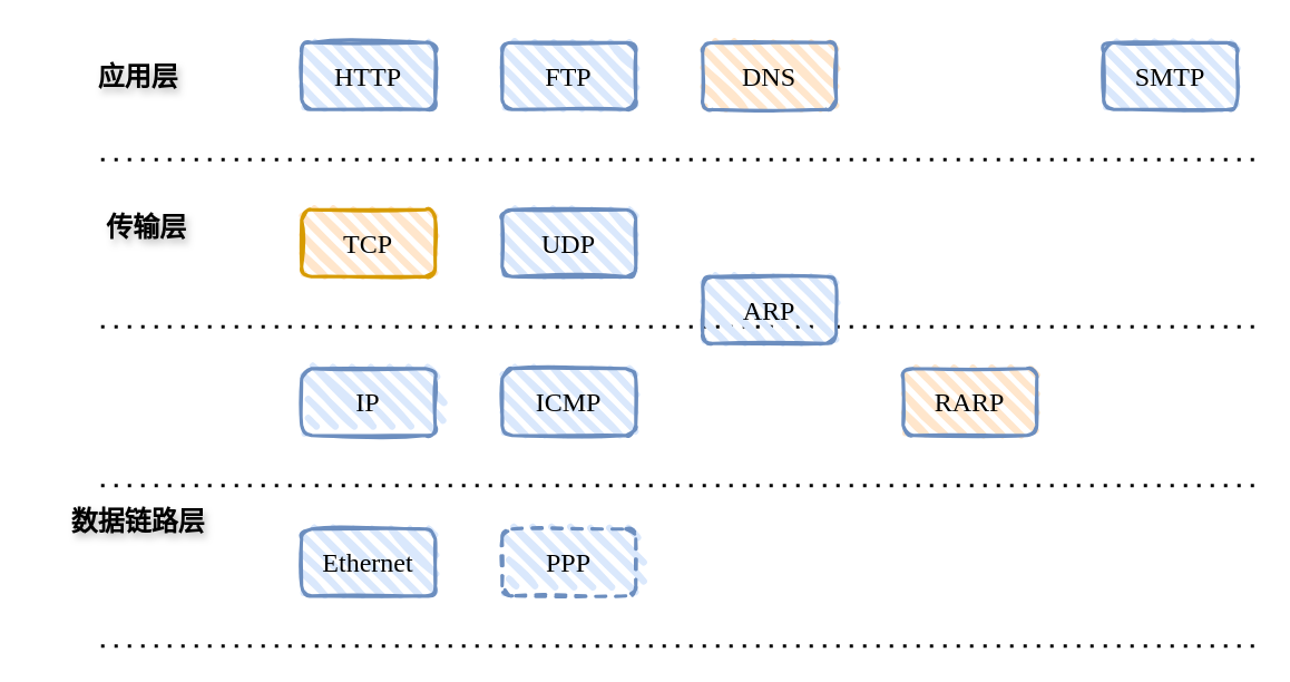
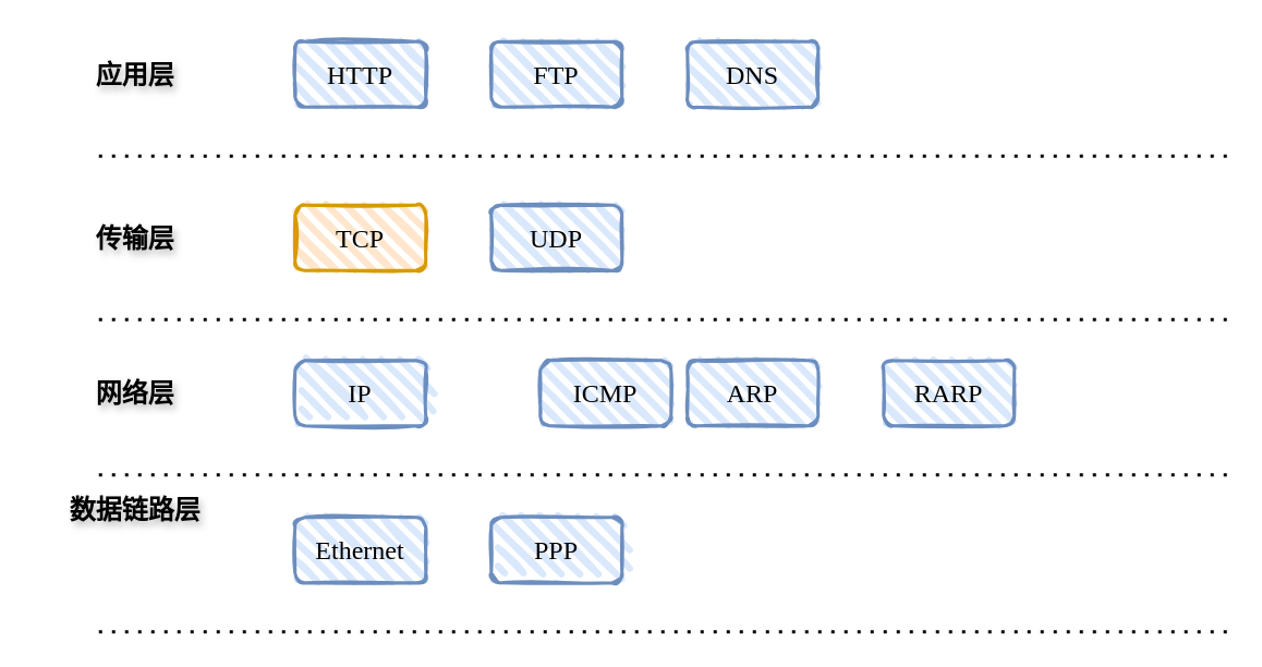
  <mxCell id="0" />
  <mxCell id="1" parent="0" />
  <mxCell id="2" value="&lt;font style=&quot;font-size: 16px;&quot; face=&quot;Comic Sans MS&quot;&gt;HTTP&lt;/font&gt;" style="rounded=1;whiteSpace=wrap;html=1;strokeWidth=2;fillWeight=4;hachureGap=8;hachureAngle=45;fillColor=#dae8fc;sketch=1;strokeColor=#6c8ebf;" vertex="1" parent="1"><mxGeometry x="180" y="25" width="80" height="40" as="geometry" /></mxCell>
  <mxCell id="3" value="&lt;font face=&quot;HarmonyOS Sans&quot; style=&quot;font-size: 16px;&quot;&gt;&lt;b&gt;应用层&lt;/b&gt;&lt;/font&gt;" style="text;html=1;align=center;verticalAlign=middle;whiteSpace=wrap;rounded=0;fontSize=16;textShadow=1;aspect=fixed;" vertex="1" parent="1"><mxGeometry x="20" y="20" width="125" height="50" as="geometry" /></mxCell>
  <mxCell id="4" value="FTP" style="rounded=1;whiteSpace=wrap;html=1;strokeWidth=2;fillWeight=4;hachureGap=8;hachureAngle=45;fillColor=#dae8fc;sketch=1;strokeColor=#6c8ebf;fontSize=16;fontFamily=Comic Sans MS;" vertex="1" parent="1"><mxGeometry x="300" y="25" width="80" height="40" as="geometry" /></mxCell>
- <mxCell id="5" value="DNS" style="rounded=1;whiteSpace=wrap;html=1;strokeWidth=2;fillWeight=4;hachureGap=8;hachureAngle=45;fillColor=#ffe6cc;sketch=1;strokeColor=#6c8ebf;fontFamily=Comic Sans MS;fontSize=16;" vertex="1" parent="1"><mxGeometry x="420" y="25" width="80" height="40" as="geometry" /></mxCell>
- <mxCell id="6" value="&lt;font style=&quot;font-size: 16px;&quot; face=&quot;Comic Sans MS&quot;&gt;SMTP&lt;/font&gt;" style="rounded=1;whiteSpace=wrap;html=1;strokeWidth=2;fillWeight=4;hachureGap=8;hachureAngle=45;fillColor=#dae8fc;sketch=1;strokeColor=#6c8ebf;" vertex="1" parent="1"><mxGeometry x="660" y="25" width="80" height="40" as="geometry" /></mxCell>
+ <mxCell id="5" value="DNS" style="rounded=1;whiteSpace=wrap;html=1;strokeWidth=2;fillWeight=4;hachureGap=8;hachureAngle=45;fillColor=#dae8fc;sketch=1;strokeColor=#6c8ebf;fontFamily=Comic Sans MS;fontSize=16;" vertex="1" parent="1"><mxGeometry x="420" y="25" width="80" height="40" as="geometry" /></mxCell>
  <mxCell id="7" value="" style="endArrow=none;dashed=1;html=1;dashPattern=1 3;strokeWidth=2;rounded=0;" edge="1" parent="1"><mxGeometry width="50" height="50" relative="1" as="geometry"><mxPoint x="60" y="95" as="sourcePoint" /><mxPoint x="750" y="95" as="targetPoint" /></mxGeometry></mxCell>
  <mxCell id="8" value="&lt;font style=&quot;font-size: 16px;&quot; face=&quot;Comic Sans MS&quot;&gt;TCP&lt;/font&gt;" style="rounded=1;whiteSpace=wrap;html=1;strokeWidth=2;fillWeight=4;hachureGap=8;hachureAngle=45;fillColor=#ffe6cc;sketch=1;strokeColor=#d79b00;" vertex="1" parent="1"><mxGeometry x="180" y="125" width="80" height="40" as="geometry" /></mxCell>
- <mxCell id="9" value="&lt;font face=&quot;HarmonyOS Sans&quot; style=&quot;font-size: 16px;&quot;&gt;&lt;b&gt;传输层&lt;/b&gt;&lt;/font&gt;" style="text;html=1;align=center;verticalAlign=middle;whiteSpace=wrap;rounded=0;fontSize=16;textShadow=1;aspect=fixed;" vertex="1" parent="1"><mxGeometry x="25" y="110" width="125" height="50" as="geometry" /></mxCell>
+ <mxCell id="9" value="&lt;font face=&quot;HarmonyOS Sans&quot; style=&quot;font-size: 16px;&quot;&gt;&lt;b&gt;传输层&lt;/b&gt;&lt;/font&gt;" style="text;html=1;align=center;verticalAlign=middle;whiteSpace=wrap;rounded=0;fontSize=16;textShadow=1;aspect=fixed;" vertex="1" parent="1"><mxGeometry x="20" y="120" width="125" height="50" as="geometry" /></mxCell>
  <mxCell id="10" value="UDP" style="rounded=1;whiteSpace=wrap;html=1;strokeWidth=2;fillWeight=4;hachureGap=8;hachureAngle=45;fillColor=#dae8fc;sketch=1;strokeColor=#6c8ebf;fontSize=16;fontFamily=Comic Sans MS;" vertex="1" parent="1"><mxGeometry x="300" y="125" width="80" height="40" as="geometry" /></mxCell>
  <mxCell id="11" value="" style="endArrow=none;dashed=1;html=1;dashPattern=1 3;strokeWidth=2;rounded=0;" edge="1" parent="1"><mxGeometry width="50" height="50" relative="1" as="geometry"><mxPoint x="60" y="195" as="sourcePoint" /><mxPoint x="750" y="195" as="targetPoint" /></mxGeometry></mxCell>
  <mxCell id="12" value="&lt;font style=&quot;font-size: 16px;&quot; face=&quot;Comic Sans MS&quot;&gt;IP&lt;/font&gt;" style="rounded=1;whiteSpace=wrap;html=1;strokeWidth=2;fillWeight=4;hachureGap=8;hachureAngle=45;fillColor=#dae8fc;sketch=1;strokeColor=#6c8ebf;" vertex="1" parent="1"><mxGeometry x="180" y="220" width="80" height="40" as="geometry" /></mxCell>
- <mxCell id="14" value="ICMP" style="rounded=1;whiteSpace=wrap;html=1;strokeWidth=2;fillWeight=4;hachureGap=8;hachureAngle=45;fillColor=#dae8fc;sketch=1;strokeColor=#6c8ebf;fontSize=16;fontFamily=Comic Sans MS;" vertex="1" parent="1"><mxGeometry x="300" y="220" width="80" height="40" as="geometry" /></mxCell>
- <mxCell id="15" value="ARP" style="rounded=1;whiteSpace=wrap;html=1;strokeWidth=2;fillWeight=4;hachureGap=8;hachureAngle=45;fillColor=#dae8fc;sketch=1;strokeColor=#6c8ebf;fontFamily=Comic Sans MS;fontSize=16;" vertex="1" parent="1"><mxGeometry x="420" y="165" width="80" height="40" as="geometry" /></mxCell>
- <mxCell id="16" value="RARP" style="rounded=1;whiteSpace=wrap;html=1;strokeWidth=2;fillWeight=4;hachureGap=8;hachureAngle=45;fillColor=#ffe6cc;sketch=1;strokeColor=#6c8ebf;fontFamily=Comic Sans MS;fontSize=16;" vertex="1" parent="1"><mxGeometry x="540" y="220" width="80" height="40" as="geometry" /></mxCell>
+ <mxCell id="13" value="&lt;font face=&quot;HarmonyOS Sans&quot; style=&quot;font-size: 16px;&quot;&gt;&lt;b&gt;网络层&lt;/b&gt;&lt;/font&gt;" style="text;html=1;align=center;verticalAlign=middle;whiteSpace=wrap;rounded=0;fontSize=16;textShadow=1;aspect=fixed;" vertex="1" parent="1"><mxGeometry x="20" y="215" width="125" height="50" as="geometry" /></mxCell>
+ <mxCell id="14" value="ICMP" style="rounded=1;whiteSpace=wrap;html=1;strokeWidth=2;fillWeight=4;hachureGap=8;hachureAngle=45;fillColor=#dae8fc;sketch=1;strokeColor=#6c8ebf;fontSize=16;fontFamily=Comic Sans MS;" vertex="1" parent="1"><mxGeometry x="330" y="220" width="80" height="40" as="geometry" /></mxCell>
+ <mxCell id="15" value="ARP" style="rounded=1;whiteSpace=wrap;html=1;strokeWidth=2;fillWeight=4;hachureGap=8;hachureAngle=45;fillColor=#dae8fc;sketch=1;strokeColor=#6c8ebf;fontFamily=Comic Sans MS;fontSize=16;" vertex="1" parent="1"><mxGeometry x="420" y="220" width="80" height="40" as="geometry" /></mxCell>
+ <mxCell id="16" value="RARP" style="rounded=1;whiteSpace=wrap;html=1;strokeWidth=2;fillWeight=4;hachureGap=8;hachureAngle=45;fillColor=#dae8fc;sketch=1;strokeColor=#6c8ebf;fontFamily=Comic Sans MS;fontSize=16;" vertex="1" parent="1"><mxGeometry x="540" y="220" width="80" height="40" as="geometry" /></mxCell>
  <mxCell id="17" value="" style="endArrow=none;dashed=1;html=1;dashPattern=1 3;strokeWidth=2;rounded=0;" edge="1" parent="1"><mxGeometry width="50" height="50" relative="1" as="geometry"><mxPoint x="60" y="290" as="sourcePoint" /><mxPoint x="750" y="290" as="targetPoint" /></mxGeometry></mxCell>
  <mxCell id="18" value="&lt;font style=&quot;font-size: 16px;&quot; face=&quot;Comic Sans MS&quot;&gt;Ethernet&lt;/font&gt;" style="rounded=1;whiteSpace=wrap;html=1;strokeWidth=2;fillWeight=4;hachureGap=8;hachureAngle=45;fillColor=#dae8fc;sketch=1;strokeColor=#6c8ebf;" vertex="1" parent="1"><mxGeometry x="180" y="316" width="80" height="40" as="geometry" /></mxCell>
  <mxCell id="19" value="&lt;font face=&quot;HarmonyOS Sans&quot; style=&quot;font-size: 16px;&quot;&gt;&lt;b&gt;数据链路层&lt;/b&gt;&lt;/font&gt;" style="text;html=1;align=center;verticalAlign=middle;whiteSpace=wrap;rounded=0;fontSize=16;textShadow=1;aspect=fixed;" vertex="1" parent="1"><mxGeometry x="20" y="286" width="125" height="50" as="geometry" /></mxCell>
- <mxCell id="20" value="PPP" style="rounded=1;whiteSpace=wrap;html=1;strokeWidth=2;fillWeight=4;hachureGap=8;hachureAngle=45;fillColor=#dae8fc;sketch=1;strokeColor=#6c8ebf;fontSize=16;fontFamily=Comic Sans MS;dashed=1;" vertex="1" parent="1"><mxGeometry x="300" y="316" width="80" height="40" as="geometry" /></mxCell>
+ <mxCell id="20" value="PPP" style="rounded=1;whiteSpace=wrap;html=1;strokeWidth=2;fillWeight=4;hachureGap=8;hachureAngle=45;fillColor=#dae8fc;sketch=1;strokeColor=#6c8ebf;fontSize=16;fontFamily=Comic Sans MS;" vertex="1" parent="1"><mxGeometry x="300" y="316" width="80" height="40" as="geometry" /></mxCell>
  <mxCell id="21" value="" style="endArrow=none;dashed=1;html=1;dashPattern=1 3;strokeWidth=2;rounded=0;" edge="1" parent="1"><mxGeometry width="50" height="50" relative="1" as="geometry"><mxPoint x="60" y="386" as="sourcePoint" /><mxPoint x="750" y="386" as="targetPoint" /></mxGeometry></mxCell>
